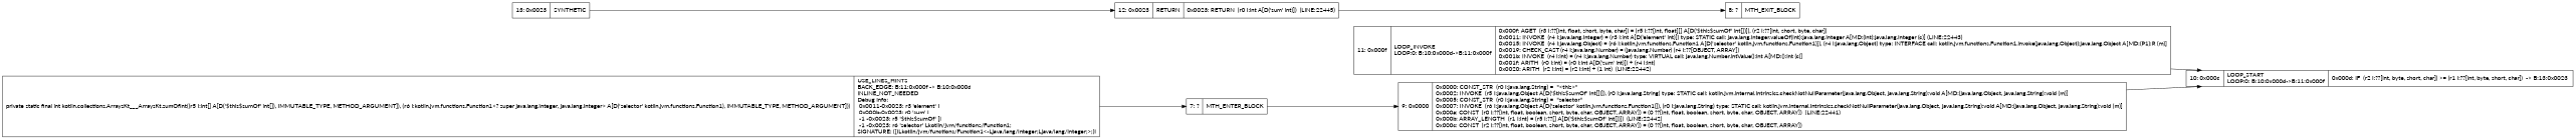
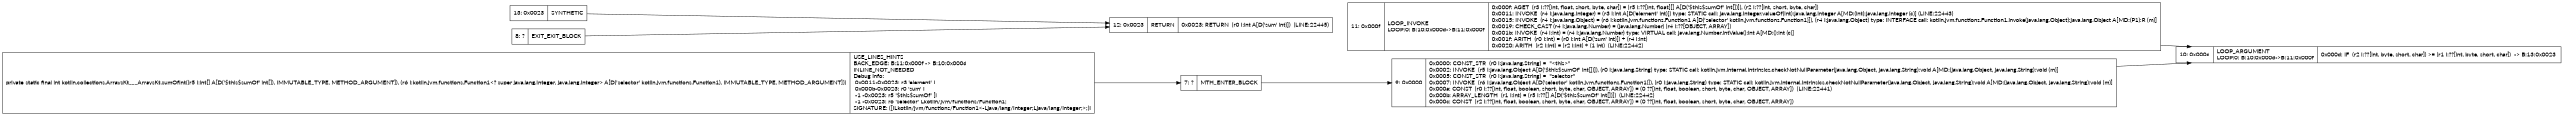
  digraph {
    fontname=Lato
    rankdir=LR
    node [fontname=Lato shape=record]
    edge [fontname=Lato]
    n1 [label="{7\:\ ?|MTH_ENTER_BLOCK\l}"]
    n2 [label="{9\:\ 0x0000|0x0000: CONST_STR  (r0 I:java.lang.String) =  \"\<this\>\" \l0x0002: INVOKE  (r5 I:java.lang.Object A[D('$this$sumOf' int[])]), (r0 I:java.lang.String) type: STATIC call: kotlin.jvm.internal.Intrinsics.checkNotNullParameter(java.lang.Object, java.lang.String):void A[MD:(java.lang.Object, java.lang.String):void (m)]\l0x0005: CONST_STR  (r0 I:java.lang.String) =  \"selector\" \l0x0007: INVOKE  (r6 I:java.lang.Object A[D('selector' kotlin.jvm.functions.Function1)]), (r0 I:java.lang.String) type: STATIC call: kotlin.jvm.internal.Intrinsics.checkNotNullParameter(java.lang.Object, java.lang.String):void A[MD:(java.lang.Object, java.lang.String):void (m)]\l0x000a: CONST  (r0 I:??[int, float, boolean, short, byte, char, OBJECT, ARRAY]) = (0 ??[int, float, boolean, short, byte, char, OBJECT, ARRAY])  (LINE:22441)\l0x000b: ARRAY_LENGTH  (r1 I:int) = (r5 I:??[] A[D('$this$sumOf' int[])])  (LINE:22442)\l0x000c: CONST  (r2 I:??[int, float, boolean, short, byte, char, OBJECT, ARRAY]) = (0 ??[int, float, boolean, short, byte, char, OBJECT, ARRAY]) \l}"]
-   n3 [label="{10\:\ 0x000d|LOOP_START\lLOOP:0: B:10:0x000d\-\>B:11:0x000f\l|0x000d: IF  (r2 I:??[int, byte, short, char]) \>= (r1 I:??[int, byte, short, char])  \-\> B:13:0x0023 \l}"]
+   n3 [label="{10\:\ 0x000d|LOOP_ARGUMENT\lLOOP:0: B:10:0x000d\-\>B:11:0x000f\l|0x000d: IF  (r2 I:??[int, byte, short, char]) \>= (r1 I:??[int, byte, short, char])  \-\> B:13:0x0023 \l}"]
    n4 [label="{11\:\ 0x000f|LOOP_INVOKE\lLOOP:0: B:10:0x000d\-\>B:11:0x000f\l|0x000f: AGET  (r3 I:??[int, float, short, byte, char]) = (r5 I:??[int, float][] A[D('$this$sumOf' int[])]), (r2 I:??[int, short, byte, char]) \l0x0011: INVOKE  (r4 I:java.lang.Integer) = (r3 I:int A[D('element' int)]) type: STATIC call: java.lang.Integer.valueOf(int):java.lang.Integer A[MD:(int):java.lang.Integer (c)] (LINE:22443)\l0x0015: INVOKE  (r4 I:java.lang.Object) = (r6 I:kotlin.jvm.functions.Function1 A[D('selector' kotlin.jvm.functions.Function1)]), (r4 I:java.lang.Object) type: INTERFACE call: kotlin.jvm.functions.Function1.invoke(java.lang.Object):java.lang.Object A[MD:(P1):R (m)]\l0x0019: CHECK_CAST (r4 I:java.lang.Number) = (java.lang.Number) (r4 I:??[OBJECT, ARRAY]) \l0x001b: INVOKE  (r4 I:int) = (r4 I:java.lang.Number) type: VIRTUAL call: java.lang.Number.intValue():int A[MD:():int (c)]\l0x001f: ARITH  (r0 I:int) = (r0 I:int A[D('sum' int)]) + (r4 I:int) \l0x0020: ARITH  (r2 I:int) = (r2 I:int) + (1 int)  (LINE:22442)\l}"]
    n5 [label="{13\:\ 0x0023|SYNTHETIC\l}"]
    n6 [label="{12\:\ 0x0023|RETURN\l|0x0023: RETURN  (r0 I:int A[D('sum' int)])  (LINE:22445)\l}"]
-   n7 [label="{8\:\ ?|MTH_EXIT_BLOCK\l}"]
+   n7 [label="{8\:\ ?|EXIT_EXIT_BLOCK\l}"]
    n8 [label="{private static final int kotlin.collections.ArraysKt___ArraysKt.sumOfInt((r5 I:int[] A[D('$this$sumOf' int[]), IMMUTABLE_TYPE, METHOD_ARGUMENT]), (r6 I:kotlin.jvm.functions.Function1\<? super java.lang.Integer, java.lang.Integer\> A[D('selector' kotlin.jvm.functions.Function1), IMMUTABLE_TYPE, METHOD_ARGUMENT]))  | USE_LINES_HINTS\lBACK_EDGE: B:11:0x000f \-\> B:10:0x000d\lINLINE_NOT_NEEDED\lDebug Info:\l  0x0011\-0x0023: r3 'element' I\l  0x000b\-0x0023: r0 'sum' I\l  \-1 \-0x0023: r5 '$this$sumOf' [I\l  \-1 \-0x0023: r6 'selector' Lkotlin\/jvm\/functions\/Function1;\lSIGNATURE: ([ILkotlin\/jvm\/functions\/Function1\<\-Ljava\/lang\/Integer;Ljava\/lang\/Integer;\>;)I\l}"]
    n1 -> n2
    n2 -> n3
    n4 -> n3
    n5 -> n6
-   n6 -> n7
+   n7 -> n6
    n8 -> n1
  }
